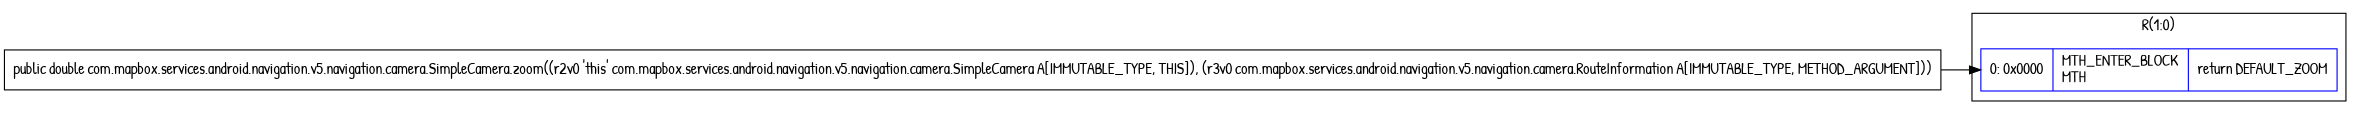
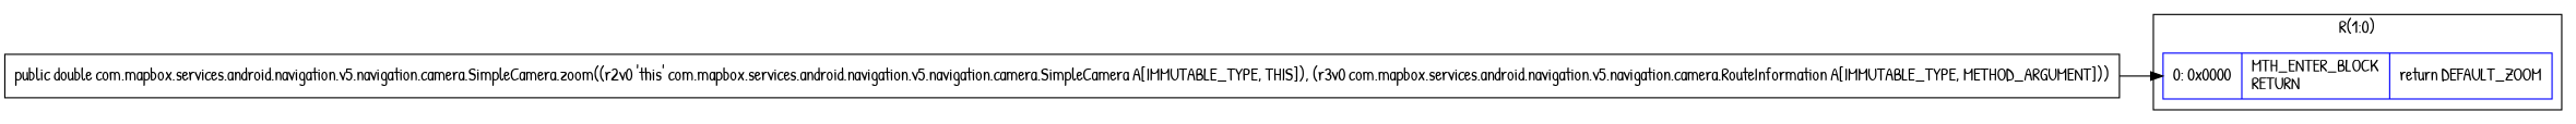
  digraph {
    rankdir=LR
    fontname="Patrick Hand"
    node [shape=record fontname="Patrick Hand"]
-   n1 [color=blue label="{0\:\ 0x0000|MTH_ENTER_BLOCK\lMTH\l|return DEFAULT_ZOOM\l}"]
+   n1 [color=blue label="{0\:\ 0x0000|MTH_ENTER_BLOCK\lRETURN\l|return DEFAULT_ZOOM\l}"]
    n2 [label="{public double com.mapbox.services.android.navigation.v5.navigation.camera.SimpleCamera.zoom((r2v0 'this' com.mapbox.services.android.navigation.v5.navigation.camera.SimpleCamera A[IMMUTABLE_TYPE, THIS]), (r3v0 com.mapbox.services.android.navigation.v5.navigation.camera.RouteInformation A[IMMUTABLE_TYPE, METHOD_ARGUMENT])) }"]
    subgraph cluster_1 {
      label="R(1:0)"
      n1
    }
    n2 -> n1 [fontname="Patrick Hand"]
  }
